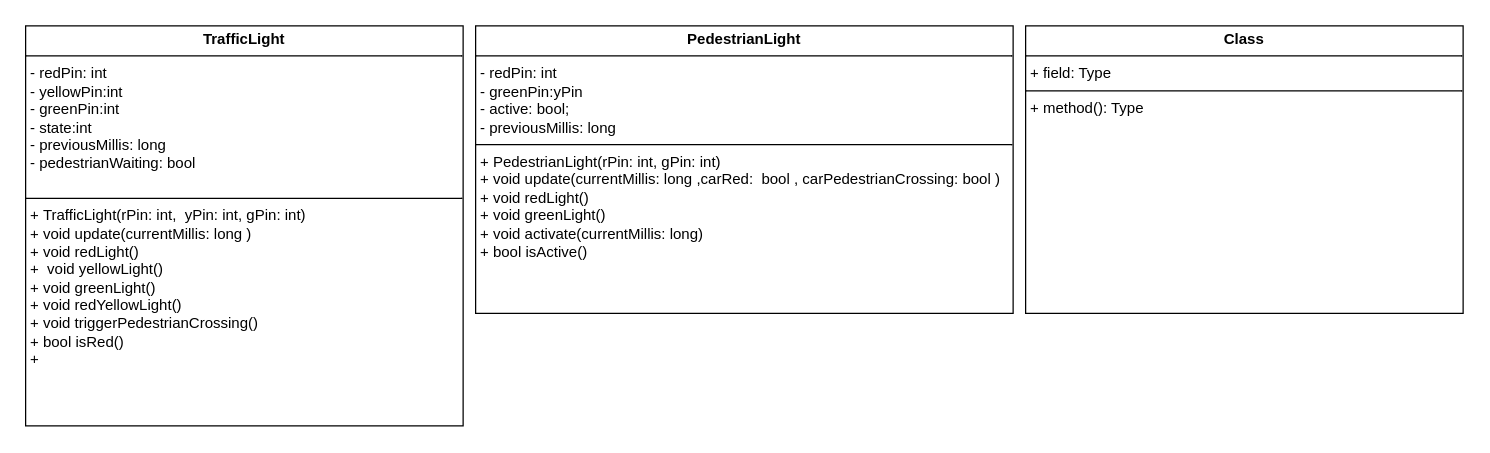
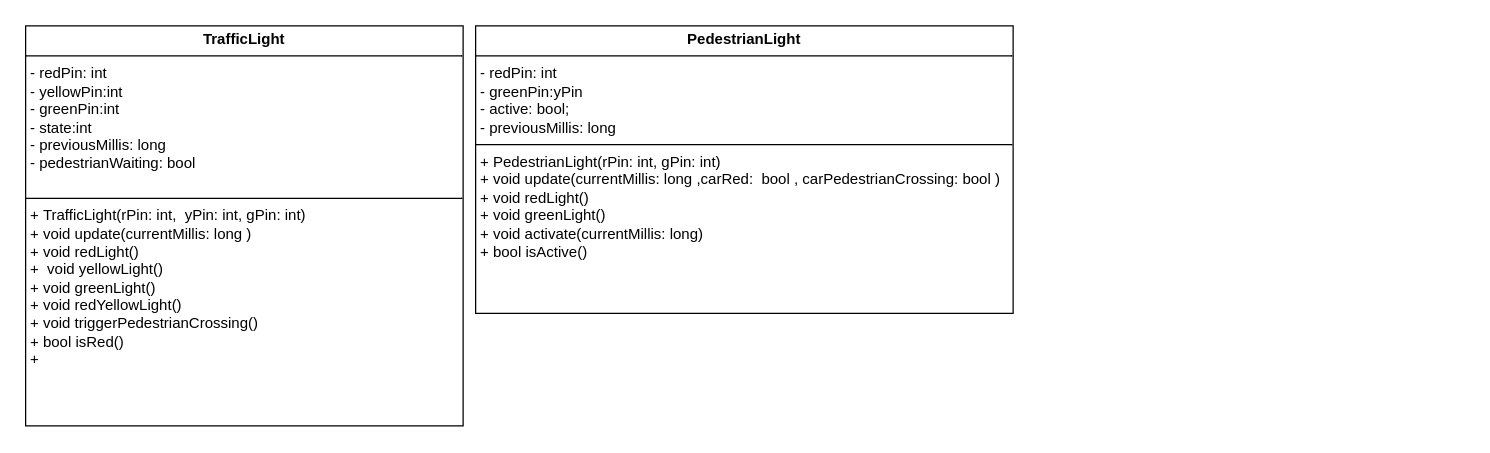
  <mxCell id="0" />
  <mxCell id="1" parent="0" />
  <mxCell id="2" value="&lt;p style=&quot;margin:0px;margin-top:4px;text-align:center;&quot;&gt;&lt;b&gt;TrafficLight&lt;/b&gt;&lt;/p&gt;&lt;hr size=&quot;1&quot; style=&quot;border-style:solid;&quot;&gt;&lt;p style=&quot;margin:0px;margin-left:4px;&quot;&gt;-&amp;nbsp;redPin: int&lt;/p&gt;&lt;p style=&quot;margin:0px;margin-left:4px;&quot;&gt;-&amp;nbsp;yellowPin:&lt;span style=&quot;background-color: initial;&quot;&gt;int&lt;/span&gt;&lt;/p&gt;&lt;p style=&quot;margin:0px;margin-left:4px;&quot;&gt;-&amp;nbsp;greenPin:&lt;span style=&quot;background-color: initial;&quot;&gt;int&lt;/span&gt;&lt;/p&gt;&lt;p style=&quot;margin:0px;margin-left:4px;&quot;&gt;-&amp;nbsp;state:&lt;span style=&quot;background-color: initial;&quot;&gt;int&lt;/span&gt;&lt;/p&gt;&lt;p style=&quot;margin:0px;margin-left:4px;&quot;&gt;-&amp;nbsp;previousMillis: long&lt;/p&gt;&lt;p style=&quot;margin:0px;margin-left:4px;&quot;&gt;-&amp;nbsp;pedestrianWaiting: bool&lt;/p&gt;&lt;p style=&quot;margin:0px;margin-left:4px;&quot;&gt;&lt;br&gt;&lt;/p&gt;&lt;hr size=&quot;1&quot; style=&quot;border-style:solid;&quot;&gt;&lt;p style=&quot;margin: 0px 0px 0px 4px;&quot;&gt;+&amp;nbsp;&lt;span style=&quot;background-color: initial; text-align: center;&quot;&gt;TrafficLight(&lt;/span&gt;&lt;span style=&quot;background-color: initial;&quot;&gt;rPin: int,&amp;nbsp;&amp;nbsp;&lt;/span&gt;&lt;span style=&quot;background-color: initial;&quot;&gt;yPin: int, gPin: int&lt;/span&gt;&lt;span style=&quot;background-color: initial; text-align: center;&quot;&gt;)&lt;/span&gt;&lt;/p&gt;&lt;p style=&quot;margin: 0px 0px 0px 4px;&quot;&gt;&lt;span style=&quot;background-color: initial; text-align: center;&quot;&gt;+&amp;nbsp;&lt;/span&gt;&lt;span style=&quot;background-color: initial;&quot;&gt;void update(currentMillis:&amp;nbsp;&lt;/span&gt;&lt;span style=&quot;background-color: initial;&quot;&gt;long&lt;/span&gt;&lt;span style=&quot;background-color: initial;&quot;&gt;&amp;nbsp;)&lt;/span&gt;&lt;/p&gt;&lt;p style=&quot;margin: 0px 0px 0px 4px;&quot;&gt;+ void redLight()&lt;/p&gt;&lt;p style=&quot;margin: 0px 0px 0px 4px;&quot;&gt;+&amp;nbsp;&amp;nbsp;void yellowLight()&lt;/p&gt;&lt;p style=&quot;margin: 0px 0px 0px 4px;&quot;&gt;+&amp;nbsp;void greenLight()&amp;nbsp;&lt;/p&gt;&lt;p style=&quot;margin: 0px 0px 0px 4px;&quot;&gt;+&amp;nbsp;void redYellowLight()&lt;/p&gt;&lt;p style=&quot;margin: 0px 0px 0px 4px;&quot;&gt;+&amp;nbsp;void triggerPedestrianCrossing()&lt;/p&gt;&lt;p style=&quot;margin: 0px 0px 0px 4px;&quot;&gt;+&amp;nbsp;bool isRed()&lt;/p&gt;&lt;p style=&quot;margin: 0px 0px 0px 4px;&quot;&gt;+&amp;nbsp;&lt;/p&gt;&lt;p style=&quot;margin: 0px 0px 0px 4px;&quot;&gt;&lt;br&gt;&lt;/p&gt;&lt;p style=&quot;margin: 0px 0px 0px 4px;&quot;&gt;&lt;br&gt;&lt;/p&gt;" style="verticalAlign=top;align=left;overflow=fill;html=1;whiteSpace=wrap;" vertex="1" parent="1"><mxGeometry x="20" y="20" width="350" height="320" as="geometry" /></mxCell>
  <mxCell id="3" value="&lt;p style=&quot;margin:0px;margin-top:4px;text-align:center;&quot;&gt;&lt;b&gt;PedestrianLight&lt;/b&gt;&lt;br&gt;&lt;/p&gt;&lt;hr size=&quot;1&quot; style=&quot;border-style:solid;&quot;&gt;&lt;p style=&quot;margin:0px;margin-left:4px;&quot;&gt;-&amp;nbsp;redPin: int&lt;br&gt;&lt;/p&gt;&lt;p style=&quot;margin:0px;margin-left:4px;&quot;&gt;-&amp;nbsp;greenPin:&lt;span style=&quot;background-color: initial;&quot;&gt;yPin&lt;/span&gt;&lt;br&gt;&lt;/p&gt;&lt;p style=&quot;margin:0px;margin-left:4px;&quot;&gt;&lt;span style=&quot;background-color: initial;&quot;&gt;-&amp;nbsp;&lt;/span&gt;&lt;span style=&quot;background-color: initial;&quot;&gt;active: bool;&lt;/span&gt;&lt;/p&gt;&lt;p style=&quot;margin:0px;margin-left:4px;&quot;&gt;&lt;span style=&quot;background-color: initial;&quot;&gt;-&amp;nbsp;&lt;/span&gt;&lt;span style=&quot;background-color: initial;&quot;&gt;previousMillis: long&lt;/span&gt;&lt;/p&gt;&lt;hr size=&quot;1&quot; style=&quot;border-style:solid;&quot;&gt;&lt;p style=&quot;margin:0px;margin-left:4px;&quot;&gt;+ PedestrianLight(rPin: int, gPin: int)&lt;/p&gt;&lt;p style=&quot;margin:0px;margin-left:4px;&quot;&gt;+ void update(currentMillis:&amp;nbsp;&lt;span style=&quot;background-color: initial;&quot;&gt;long&lt;/span&gt;&lt;span style=&quot;background-color: initial;&quot;&gt;&amp;nbsp;&lt;/span&gt;&lt;span style=&quot;background-color: initial;&quot;&gt;,carRed:&amp;nbsp;&lt;/span&gt;&lt;span style=&quot;background-color: initial;&quot;&gt;&amp;nbsp;&lt;/span&gt;&lt;span style=&quot;background-color: initial;&quot;&gt;bool&lt;/span&gt;&lt;span style=&quot;background-color: initial;&quot;&gt;&amp;nbsp;&lt;/span&gt;&lt;span style=&quot;background-color: initial;&quot;&gt;, carPedestrianCrossing:&amp;nbsp;&lt;/span&gt;&lt;span style=&quot;background-color: initial;&quot;&gt;bool&lt;/span&gt;&lt;span style=&quot;background-color: initial;&quot;&gt;&amp;nbsp;&lt;/span&gt;&lt;span style=&quot;background-color: initial;&quot;&gt;)&lt;/span&gt;&lt;/p&gt;&lt;p style=&quot;margin: 0px 0px 0px 4px;&quot;&gt;+ void redLight()&lt;/p&gt;&lt;p style=&quot;margin: 0px 0px 0px 4px;&quot;&gt;+&amp;nbsp;void greenLight()&amp;nbsp;&lt;/p&gt;&lt;p style=&quot;margin: 0px 0px 0px 4px;&quot;&gt;+&amp;nbsp;void activate(currentMillis:&amp;nbsp;&lt;span style=&quot;background-color: initial;&quot;&gt;long&lt;/span&gt;&lt;span style=&quot;background-color: initial;&quot;&gt;)&lt;/span&gt;&lt;/p&gt;&lt;p style=&quot;margin: 0px 0px 0px 4px;&quot;&gt;+ bool isActive()&lt;/p&gt;" style="verticalAlign=top;align=left;overflow=fill;html=1;whiteSpace=wrap;" vertex="1" parent="1"><mxGeometry x="380" y="20" width="430" height="230" as="geometry" /></mxCell>
- <mxCell id="4" value="&lt;p style=&quot;margin:0px;margin-top:4px;text-align:center;&quot;&gt;&lt;b&gt;Class&lt;/b&gt;&lt;/p&gt;&lt;hr size=&quot;1&quot; style=&quot;border-style:solid;&quot;/&gt;&lt;p style=&quot;margin:0px;margin-left:4px;&quot;&gt;+ field: Type&lt;/p&gt;&lt;hr size=&quot;1&quot; style=&quot;border-style:solid;&quot;/&gt;&lt;p style=&quot;margin:0px;margin-left:4px;&quot;&gt;+ method(): Type&lt;/p&gt;" style="verticalAlign=top;align=left;overflow=fill;html=1;whiteSpace=wrap;" vertex="1" parent="1"><mxGeometry x="820" y="20" width="350" height="230" as="geometry" /></mxCell>
